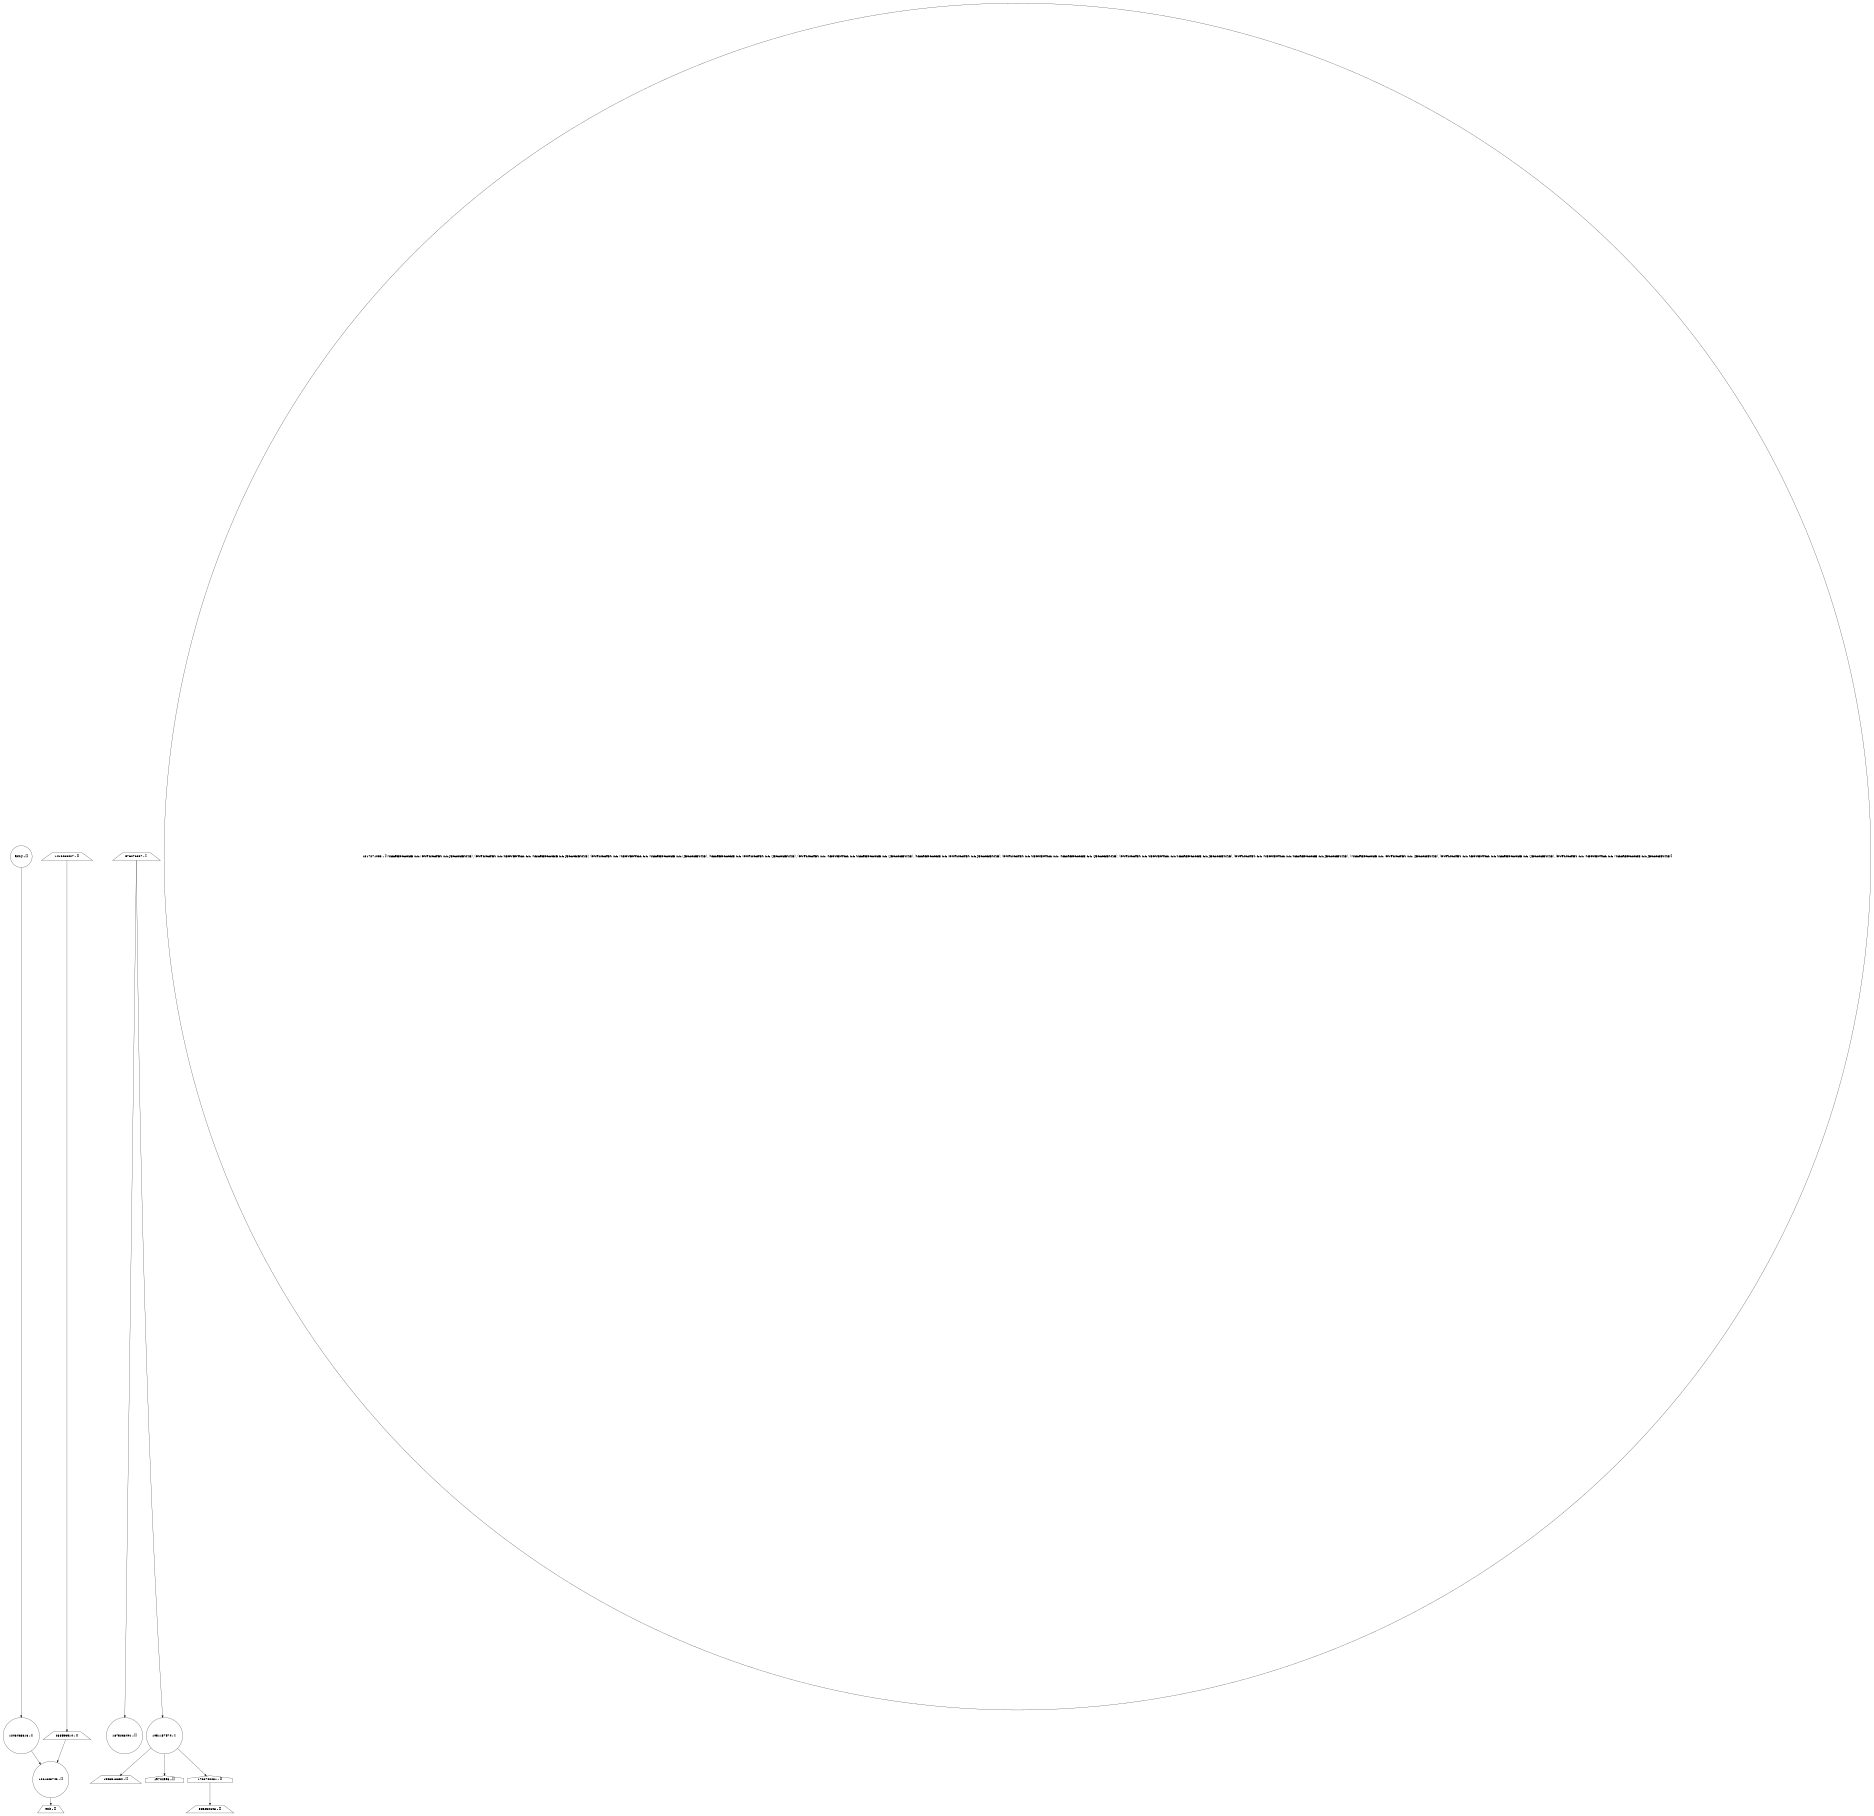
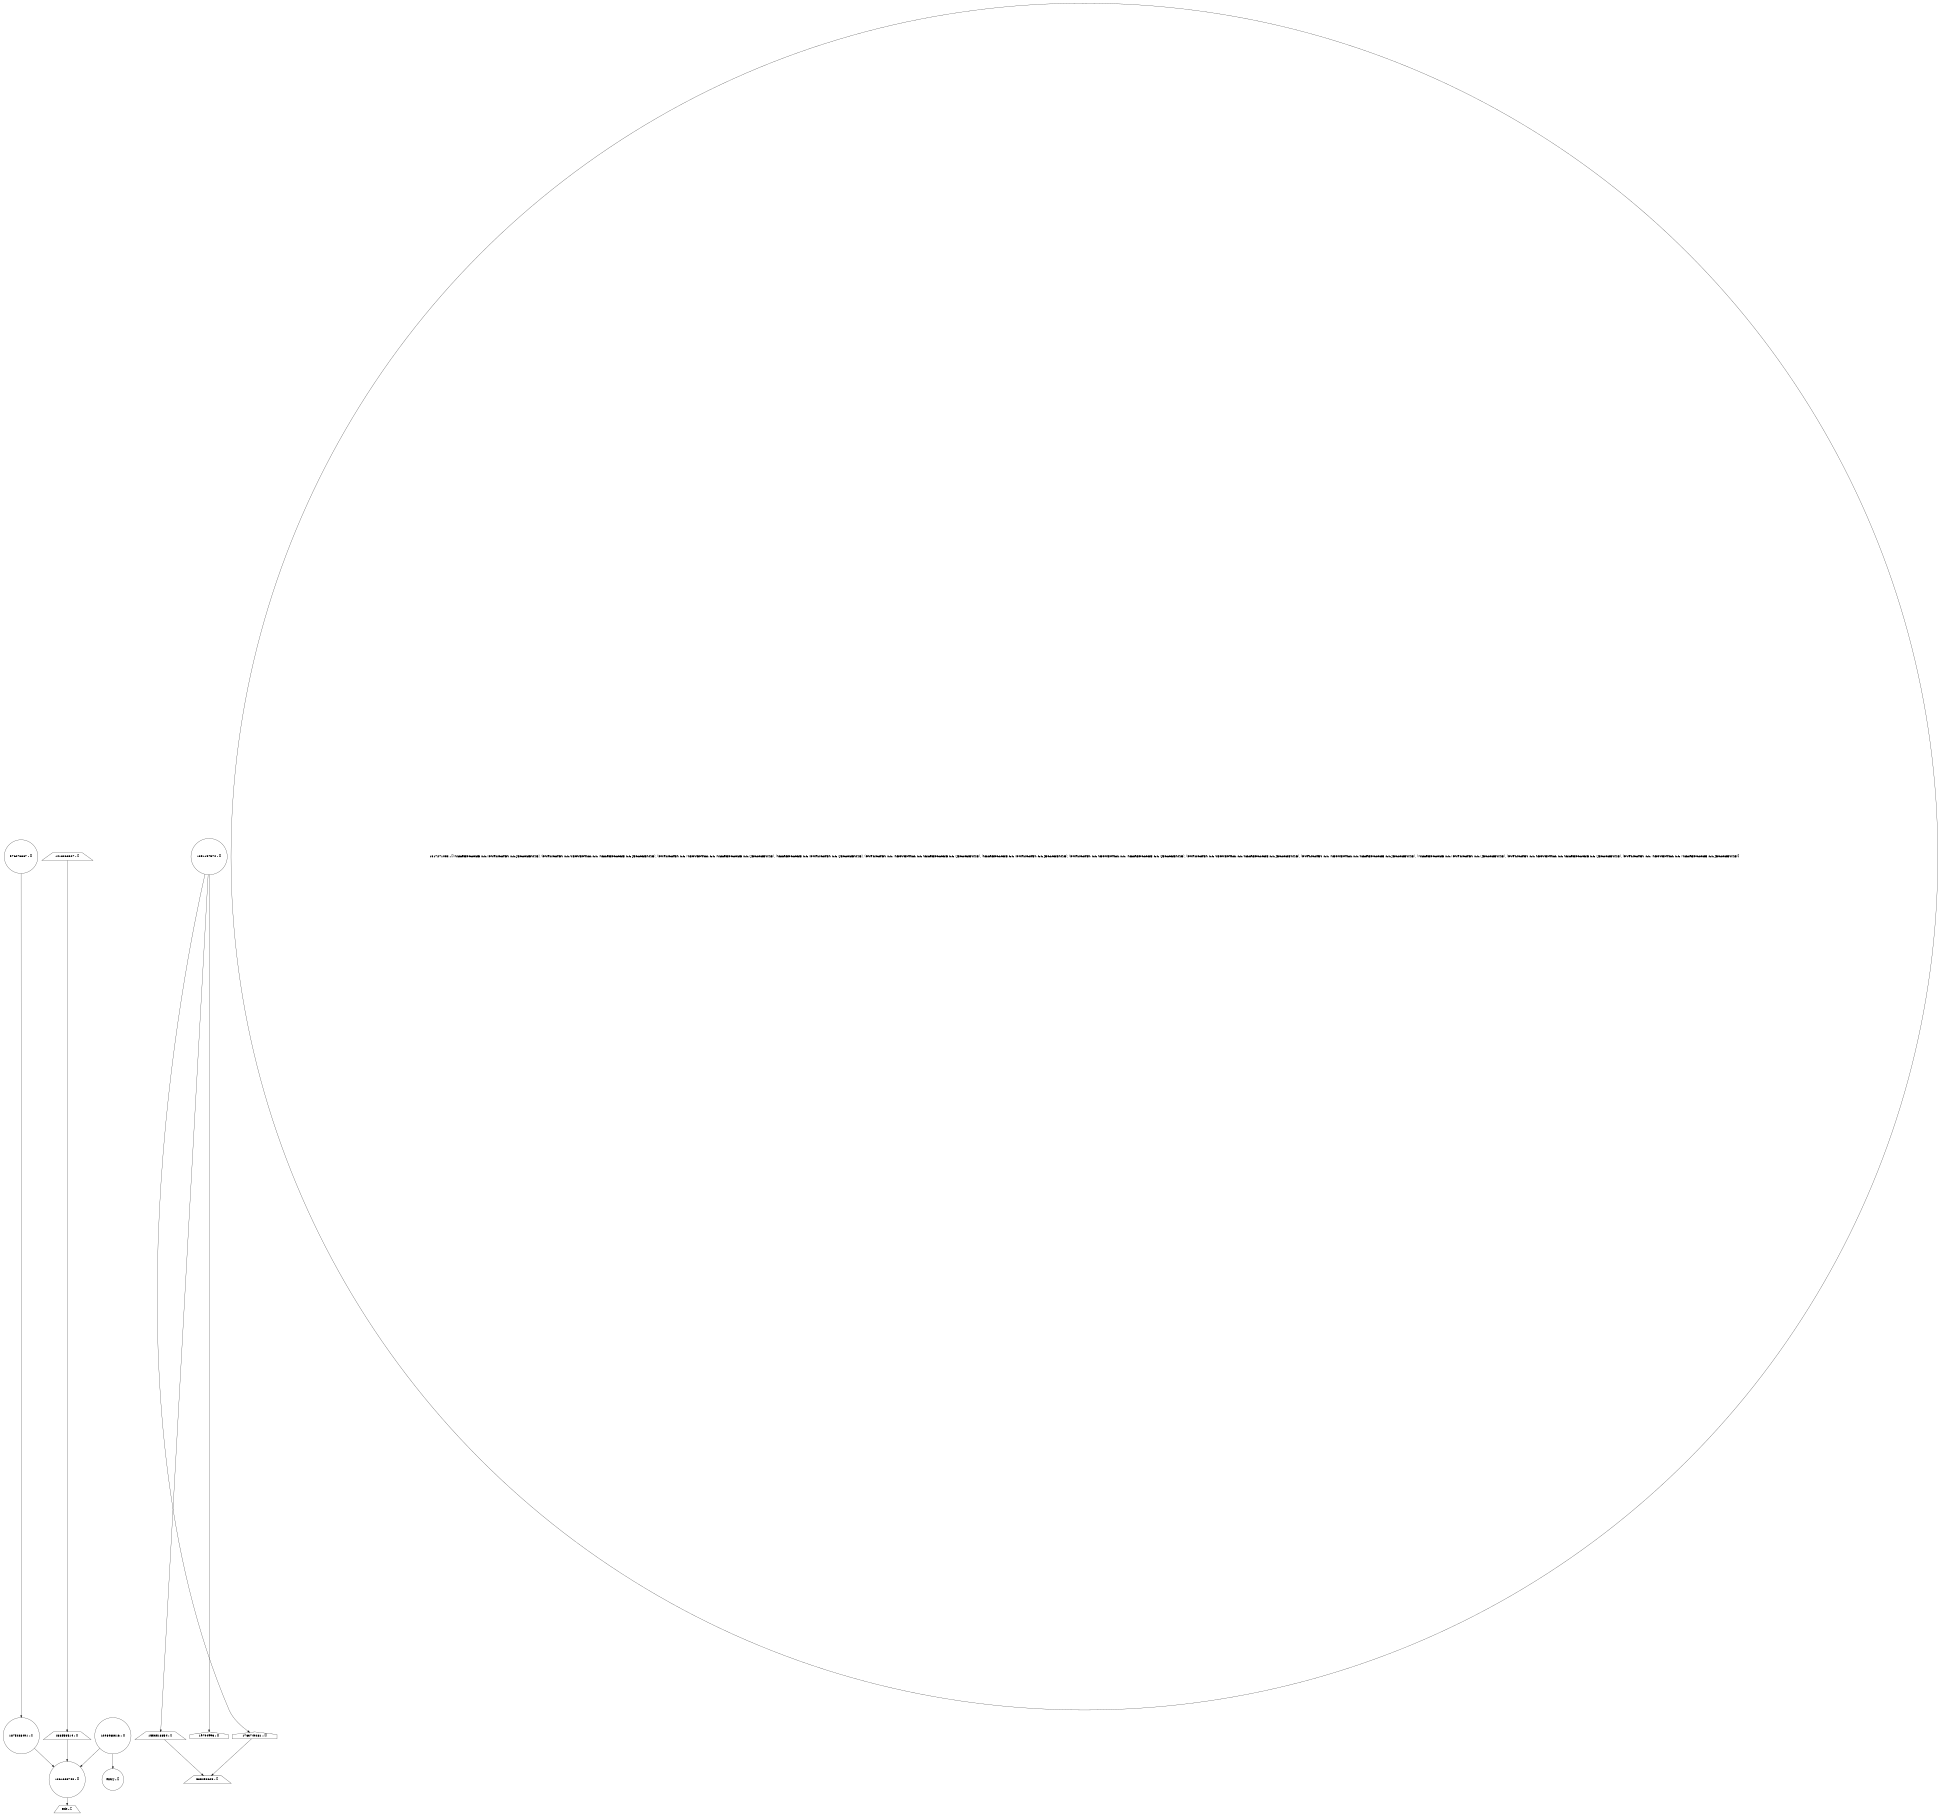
  digraph {
    node [shape=circle]
    n1 [label="288553514 - []" shape=trapezium]
    n2 [label="1261603740 - []"]
    n3 [label="exit - []" shape=trapezium]
    n4 [label="1553518854 - []" shape=trapezium]
    n5 [label="585250648 - []" shape=trapezium]
    n6 [label="1875238401 - []"]
    n7 [label="1051157574 - []"]
    n8 [label="19704993 - []" shape=house]
    n9 [label="1763740281 - []" shape=house]
    n10 [label="entry - []"]
    n11 [label="1208468316 - []"]
    n12 [label="1418268027 - []" shape=trapezium]
-   n13 [label="576276387 - []" shape=trapezium]
+   n13 [label="576276387 - []"]
    n14 [label="1317271053 - [(!SHAREDCACHE && !DUPLICATES && JECACHESIZE), (DUPLICATES && SEQUENTIAL && !SHAREDCACHE && JECACHESIZE), (DUPLICATES && !SEQUENTIAL && !SHAREDCACHE && !JECACHESIZE), (SHAREDCACHE && !DUPLICATES && !JECACHESIZE), (DUPLICATES && !SEQUENTIAL && SHAREDCACHE && !JECACHESIZE), (SHAREDCACHE && !DUPLICATES && JECACHESIZE), (DUPLICATES && SEQUENTIAL && !SHAREDCACHE && !JECACHESIZE), (DUPLICATES && SEQUENTIAL && SHAREDCACHE && JECACHESIZE), (DUPLICATES && !SEQUENTIAL && SHAREDCACHE && JECACHESIZE), (!SHAREDCACHE && !DUPLICATES && !JECACHESIZE), (DUPLICATES && SEQUENTIAL && SHAREDCACHE && !JECACHESIZE), (DUPLICATES && !SEQUENTIAL && !SHAREDCACHE && JECACHESIZE)]"]
    n1 -> n2
    n2 -> n3
+   n4 -> n5
+   n6 -> n2
    n7 -> n4
    n7 -> n8
    n7 -> n9
    n9 -> n5
-   n10 -> n11
+   n11 -> n10
    n11 -> n2
    n12 -> n1
    n13 -> n6
-   n13 -> n7
  }
